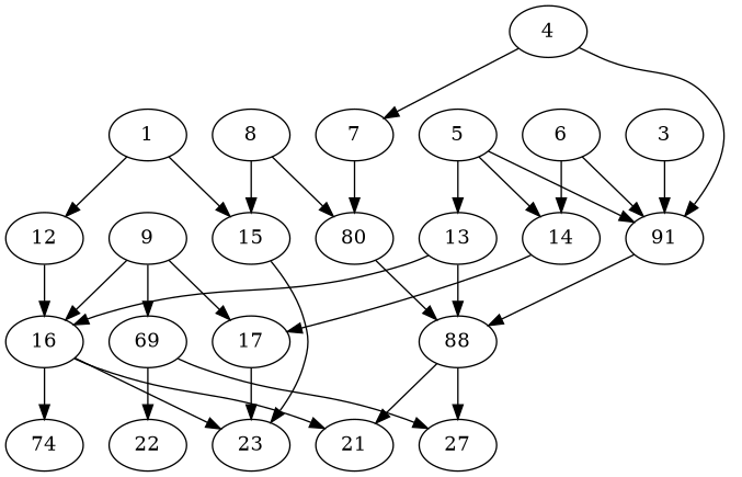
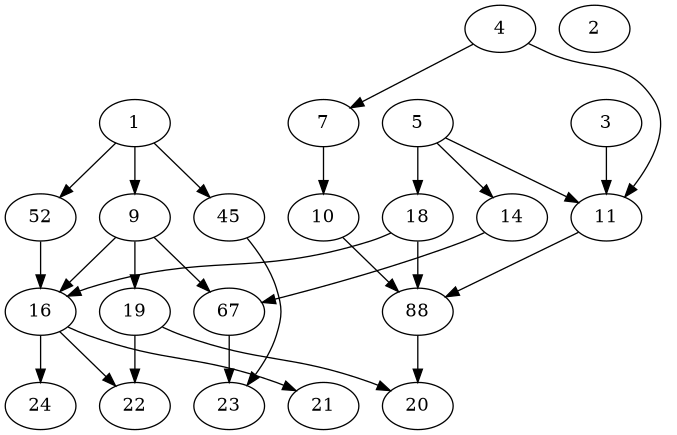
  digraph {
    node [alpha=0.05]
    1 [alpha=0.19 expect_size=27172078975910412288]
    9 [alpha=0.02 expect_size=1381488519874932]
-   12 [alpha=0.10 expect_size=1315990228073978624]
-   15 [expect_size=763800537536844005376]
+   12 [alpha=0.10 expect_size=1315990228073978624 label=52]
+   15 [expect_size=763800537536844005376 label=45]
    16 [alpha=0.12 expect_size=8370922665172992]
-   17 [alpha=0.07 expect_size=760545421104976494592]
-   19 [alpha=0.14 expect_size=21419277165847904256 label=69]
+   17 [alpha=0.07 expect_size=760545421104976494592 label=67]
+   19 [alpha=0.14 expect_size=21419277165847904256]
    23 [alpha=0.18 expect_size=180384478249506308096]
    21 [alpha=0.08 expect_size=25131836240159571968]
-   24 [alpha=0.01 expect_size=293637280282731085824 label=74]
-   20 [alpha=0.12 expect_size=16924613199683125248 label=27]
+   24 [alpha=0.01 expect_size=293637280282731085824]
+   20 [alpha=0.12 expect_size=16924613199683125248]
    22 [expect_size=8084129692024848]
+   2 [alpha=0.14 expect_size=21401109078344844]
    3 [alpha=0.04 expect_size=40749514170929512448]
-   11 [alpha=0.17 expect_size=908890896882256384 label=91]
+   11 [alpha=0.17 expect_size=908890896882256384]
    n16 [alpha=0.15 expect_size=2308270034783878 label=88]
    4 [alpha=0.07 expect_size=1208468994628905]
    7 [alpha=0.19 expect_size=25956575103401590784]
-   10 [alpha=0.17 expect_size=22478249342309572 label=80]
+   10 [alpha=0.17 expect_size=22478249342309572]
    5 [alpha=0.04 expect_size=41156833101254208]
-   13 [alpha=0.13 expect_size=494709886974977728]
+   13 [alpha=0.13 expect_size=494709886974977728 label=18]
    14 [alpha=0.08 expect_size=140539669019126398976]
-   6 [expect_size=36570178024581890048]
-   8 [alpha=0.14 expect_size=13191170878280776]
+   1 -> 9
    1 -> 12
    1 -> 15
    9 -> 16
    9 -> 17
    9 -> 19
    12 -> 16
    15 -> 23
-   16 -> 23
+   16 -> 22
    16 -> 21
    16 -> 24
    17 -> 23
    19 -> 20
    19 -> 22
    3 -> 11
    11 -> n16
-   n16 -> 21
    n16 -> 20
    4 -> 11
    4 -> 7
    7 -> 10
    10 -> n16
    5 -> 11
    5 -> 13
    5 -> 14
    13 -> 16
    13 -> n16
    14 -> 17
-   6 -> 11
-   6 -> 14
-   8 -> 15
-   8 -> 10
  }
